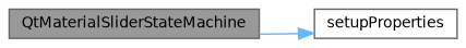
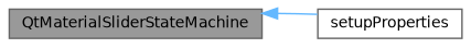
  digraph {
    rankdir=LR
    node [fontname=Helvetica fontsize=10 shape=box style=filled]
    n1 [color=gray40 fillcolor=grey60 fontcolor=black height=0.2 label=QtMaterialSliderStateMachine width=0.4]
    n2 [color=grey40 fillcolor=white height=0.2 label=setupProperties width=0.4]
-   n1 -> n2 [color=steelblue1 fontname=Helvetica fontsize=10 labelfontname=Helvetica labelfontsize=10 style=solid]
+   n2 -> n1 [color=steelblue1 fontname=Helvetica fontsize=10 labelfontname=Helvetica labelfontsize=10 style=solid]
  }
